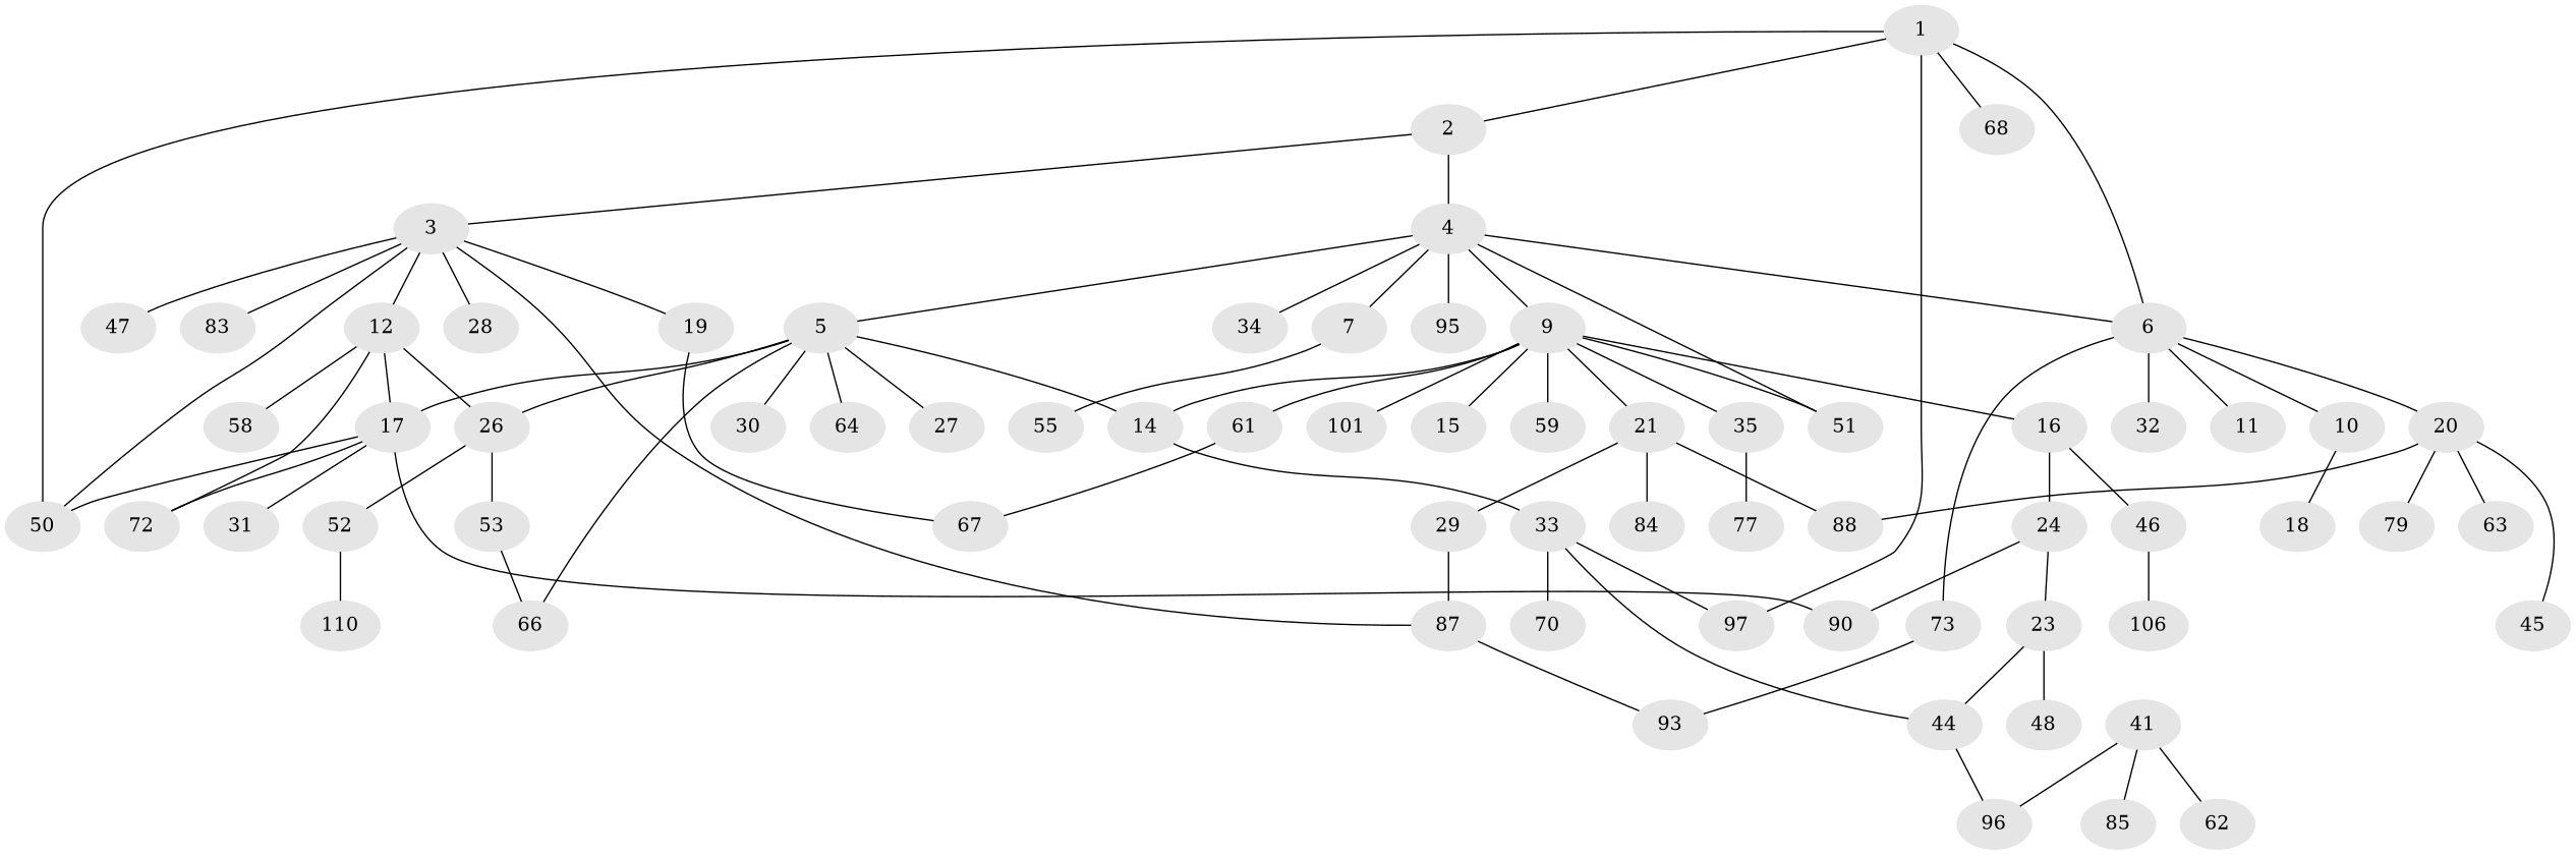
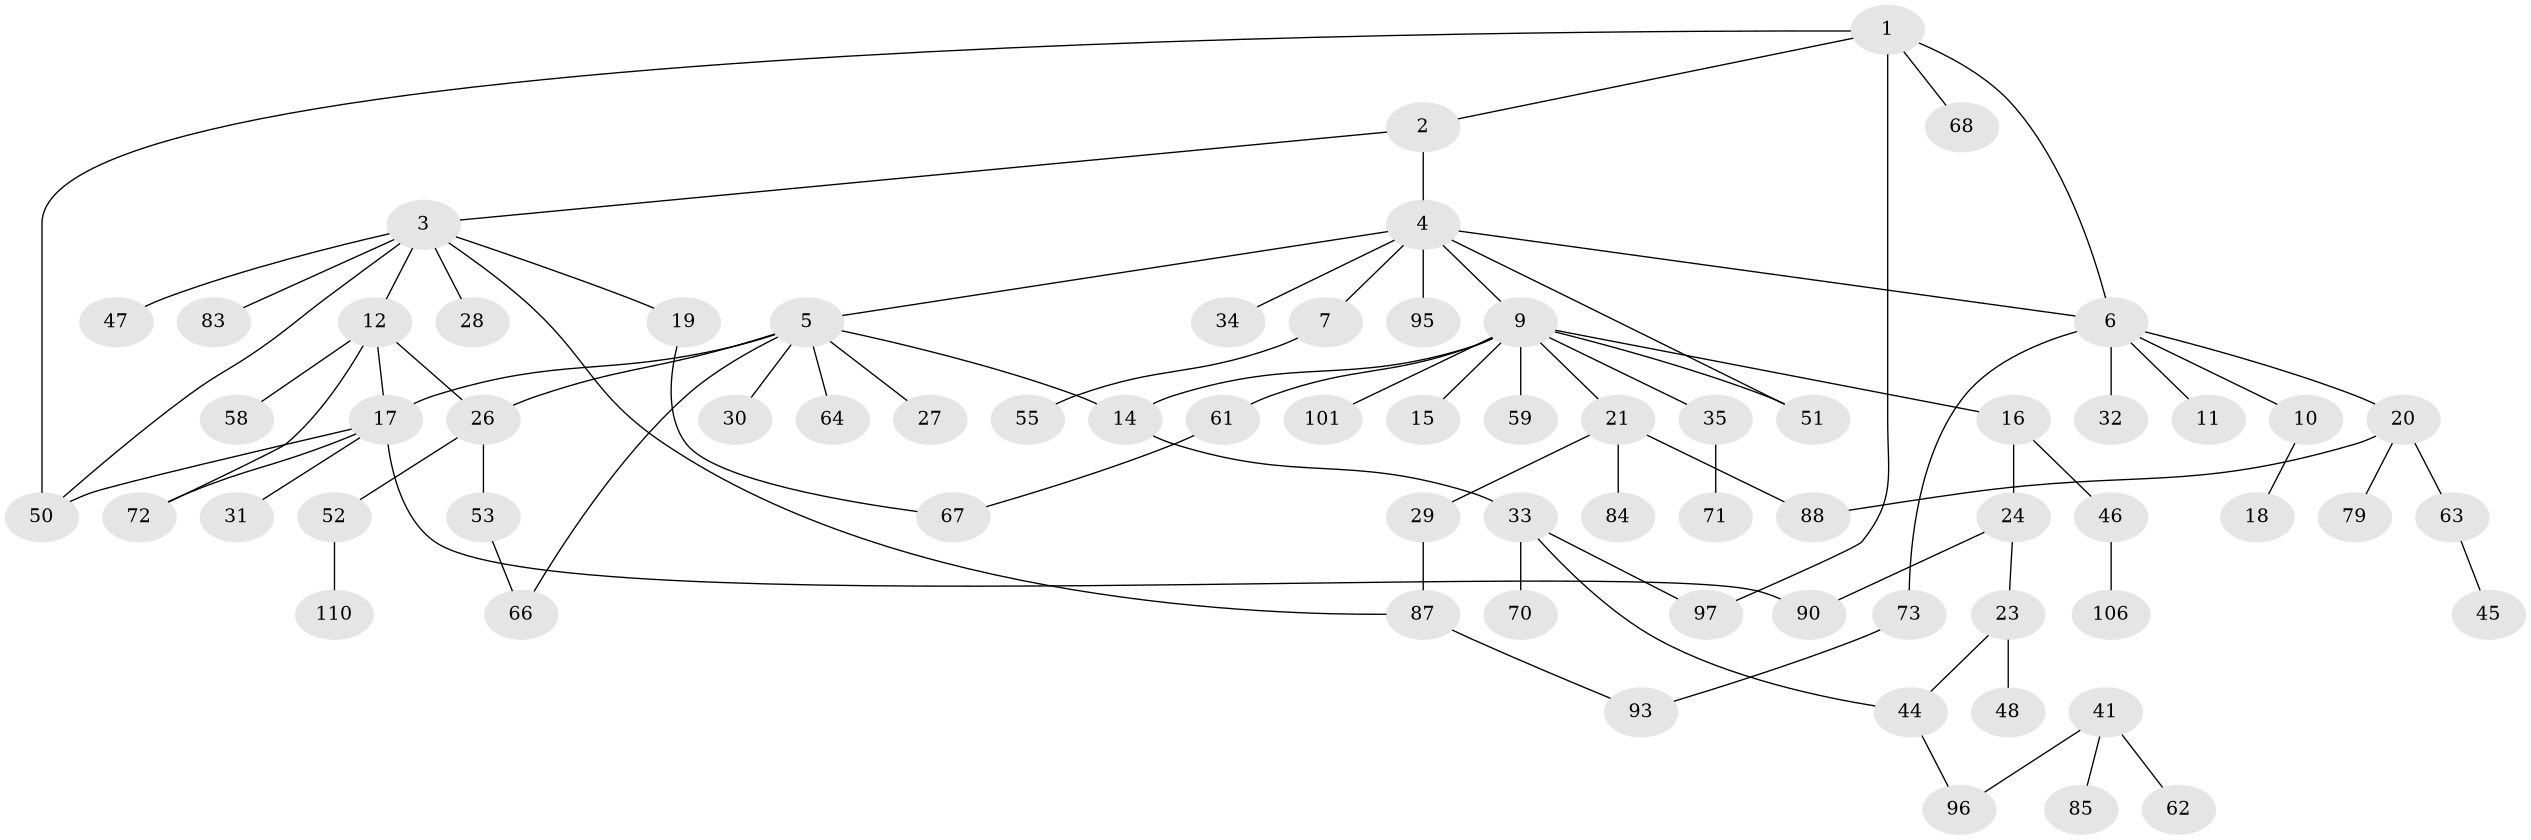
  graph {
    node [color=gray90 style=filled]
    1 [super="+36"]
    2
    6 [super="+105"]
    50 [super="+107"]
    68
    97 [super="+99"]
    3 [super="+8"]
    4 [super="+54"]
    10
    11 [super="+22"]
    20 [super="+81"]
    32 [super="+69"]
    73 [super="+80"]
    12 [super="+108"]
    19 [super="+25"]
    28 [super="+89"]
    47
    83
    87 [super="+98"]
    5 [super="+65"]
    7 [super="+38"]
    9 [super="+13"]
    34
    51 [super="+74"]
    95
    17 [super="+23"]
    26 [super="+42"]
    58
    72 [super="+76"]
    67 [super="+109"]
    93 [super="+104"]
    14 [super="+86"]
    27 [super="+56"]
    30 [super="+71"]
    64
    66 [super="+75"]
    55
    15
    16
    21 [super="+57"]
    35
    59
    61
    101
    33 [super="+37"]
    31
    90
    52
    53 [super="+102"]
    18 [super="+40"]
    45 [super="+49"]
    63
    79
    88 [super="+91"]
    24 [super="+94"]
    46 [super="+60"]
    29 [super="+39"]
    84
-   77 [super="+100"]
+   77 [super="+100" label=71]
    44 [super="+92"]
    70 [super="+103"]
    n62 [label=23]
    106
    41 [super="+82"]
    62
    85
    96
    48 [super="+78"]
    110
    1 -- 2
    1 -- 6
    1 -- 50
    1 -- 68
    1 -- 97
    2 -- 3
    2 -- 4
    6 -- 10
    6 -- 11
    6 -- 20
    6 -- 32
    6 -- 73
    3 -- 50
    3 -- 12
    3 -- 19
    3 -- 28
    3 -- 47
    3 -- 83
    3 -- 87
    4 -- 6
    4 -- 5
    4 -- 7
    4 -- 9
    4 -- 34
    4 -- 51
    4 -- 95
    10 -- 18
-   20 -- 45
+   63 -- 45
    20 -- 63
    20 -- 79
    20 -- 88
    73 -- 93
    12 -- 17
    12 -- 26
    12 -- 58
    12 -- 72
    19 -- 67
    87 -- 93
    5 -- 17
    5 -- 26
    5 -- 14
    5 -- 27
    5 -- 30
    5 -- 64
    5 -- 66
    7 -- 55
    9 -- 51
    9 -- 14
    9 -- 15
    9 -- 16
    9 -- 21
    9 -- 35
    9 -- 59
    9 -- 61
    9 -- 101
    17 -- 50
    17 -- 72
    17 -- 31
    17 -- 90
    26 -- 52
    26 -- 53
    14 -- 33
    16 -- 24
    16 -- 46
    21 -- 88
    21 -- 29
    21 -- 84
    35 -- 77
    61 -- 67
    33 -- 97
    33 -- 44
    33 -- 70
    52 -- 110
    53 -- 66
    24 -- 90
    24 -- n62
    46 -- 106
    29 -- 87
    44 -- 96
    n62 -- 44
    n62 -- 48
    41 -- 62
    41 -- 85
    41 -- 96
  }
